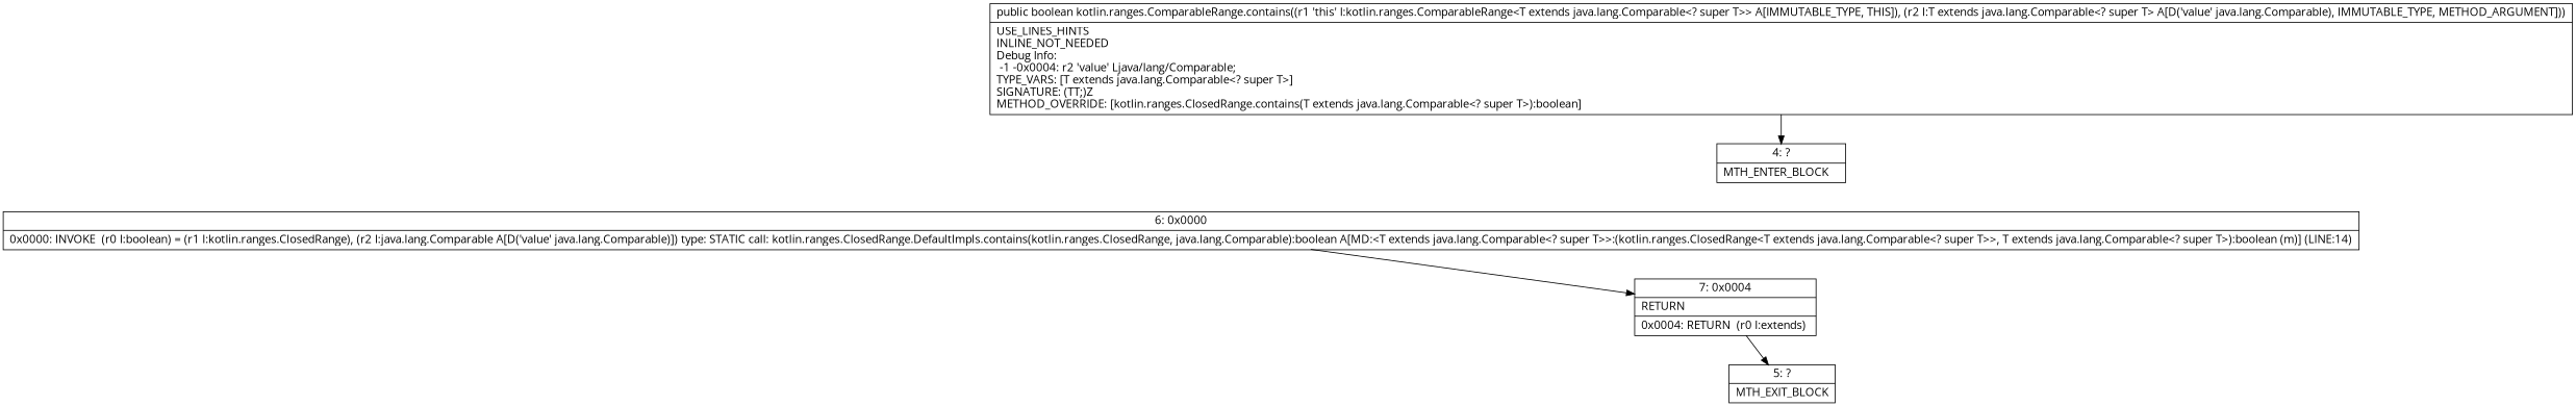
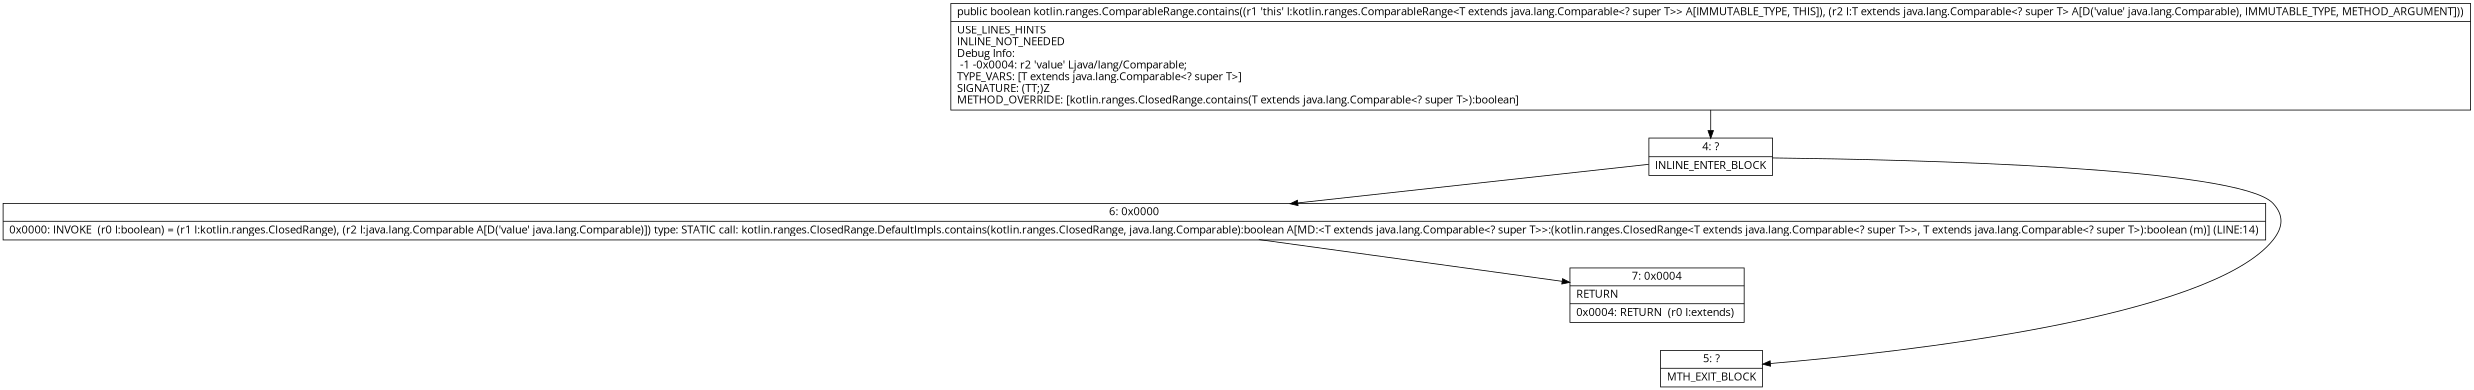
  digraph {
    fontname="Open Sans"
    node [fontname="Open Sans" shape=record]
    edge [fontname="Open Sans"]
-   n1 [label="{4\:\ ?|MTH_ENTER_BLOCK\l}"]
+   n1 [label="{4\:\ ?|INLINE_ENTER_BLOCK\l}"]
    n2 [label="{6\:\ 0x0000|0x0000: INVOKE  (r0 I:boolean) = (r1 I:kotlin.ranges.ClosedRange), (r2 I:java.lang.Comparable A[D('value' java.lang.Comparable)]) type: STATIC call: kotlin.ranges.ClosedRange.DefaultImpls.contains(kotlin.ranges.ClosedRange, java.lang.Comparable):boolean A[MD:\<T extends java.lang.Comparable\<? super T\>\>:(kotlin.ranges.ClosedRange\<T extends java.lang.Comparable\<? super T\>\>, T extends java.lang.Comparable\<? super T\>):boolean (m)] (LINE:14)\l}"]
    n3 [label="{7\:\ 0x0004|RETURN\l|0x0004: RETURN  (r0 I:extends) \l}"]
    n4 [label="{5\:\ ?|MTH_EXIT_BLOCK\l}"]
    n5 [label="{public boolean kotlin.ranges.ComparableRange.contains((r1 'this' I:kotlin.ranges.ComparableRange\<T extends java.lang.Comparable\<? super T\>\> A[IMMUTABLE_TYPE, THIS]), (r2 I:T extends java.lang.Comparable\<? super T\> A[D('value' java.lang.Comparable), IMMUTABLE_TYPE, METHOD_ARGUMENT]))  | USE_LINES_HINTS\lINLINE_NOT_NEEDED\lDebug Info:\l  \-1 \-0x0004: r2 'value' Ljava\/lang\/Comparable;\lTYPE_VARS: [T extends java.lang.Comparable\<? super T\>]\lSIGNATURE: (TT;)Z\lMETHOD_OVERRIDE: [kotlin.ranges.ClosedRange.contains(T extends java.lang.Comparable\<? super T\>):boolean]\l}"]
+   n1 -> n2
    n2 -> n3
-   n3 -> n4
+   n1 -> n4
    n5 -> n1
  }
